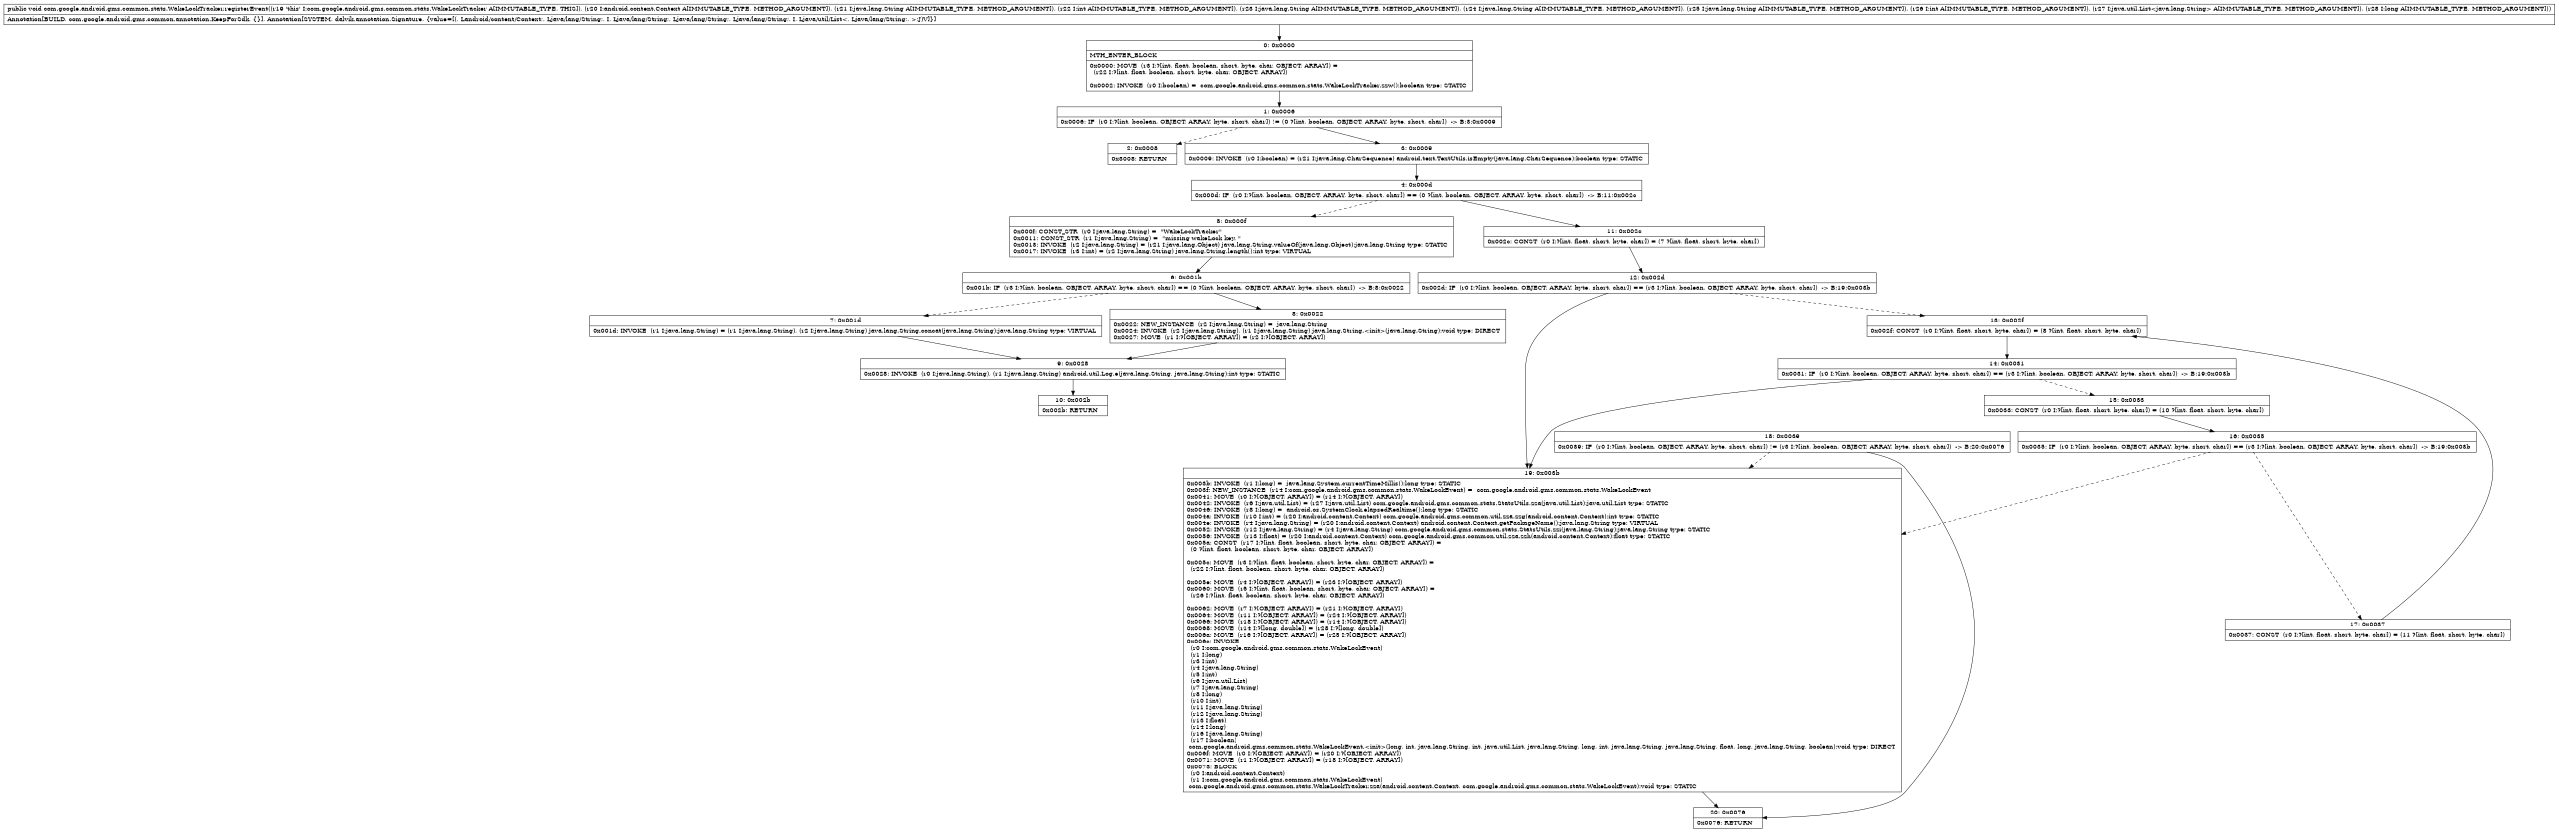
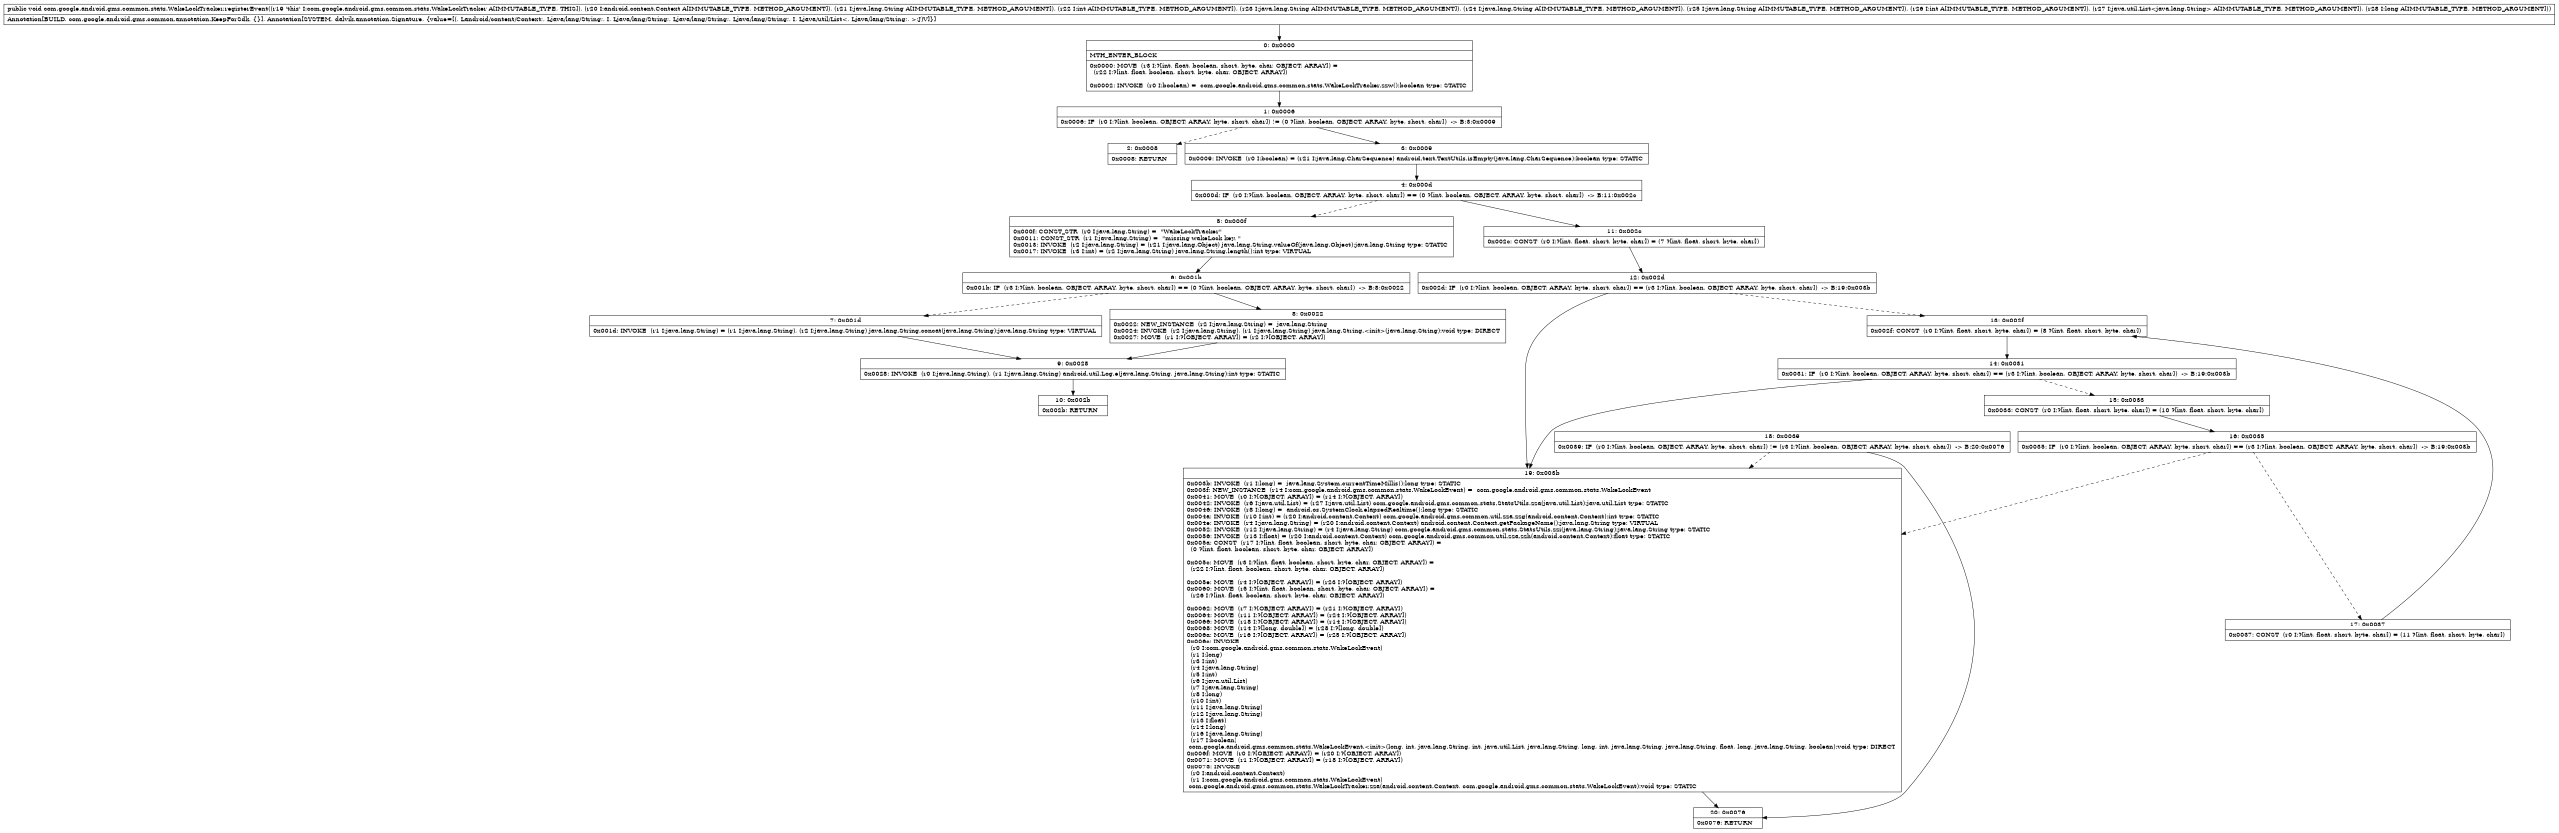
  digraph {
    node [shape=record]
    n1 [label="{0\:\ 0x0000|MTH_ENTER_BLOCK\l|0x0000: MOVE  (r3 I:?[int, float, boolean, short, byte, char, OBJECT, ARRAY]) = \l  (r22 I:?[int, float, boolean, short, byte, char, OBJECT, ARRAY])\l \l0x0002: INVOKE  (r0 I:boolean) =  com.google.android.gms.common.stats.WakeLockTracker.zzw():boolean type: STATIC \l}"]
    n2 [label="{1\:\ 0x0006|0x0006: IF  (r0 I:?[int, boolean, OBJECT, ARRAY, byte, short, char]) != (0 ?[int, boolean, OBJECT, ARRAY, byte, short, char])  \-\> B:3:0x0009 \l}"]
-   n3 [label="{2\:\ 0x0008|0x3008: RETURN   \l}"]
+   n3 [label="{2\:\ 0x0008|0x0008: RETURN   \l}"]
    n4 [label="{3\:\ 0x0009|0x0009: INVOKE  (r0 I:boolean) = (r21 I:java.lang.CharSequence) android.text.TextUtils.isEmpty(java.lang.CharSequence):boolean type: STATIC \l}"]
    n5 [label="{4\:\ 0x000d|0x000d: IF  (r0 I:?[int, boolean, OBJECT, ARRAY, byte, short, char]) == (0 ?[int, boolean, OBJECT, ARRAY, byte, short, char])  \-\> B:11:0x002c \l}"]
    n6 [label="{5\:\ 0x000f|0x000f: CONST_STR  (r0 I:java.lang.String) =  \"WakeLockTracker\" \l0x0011: CONST_STR  (r1 I:java.lang.String) =  \"missing wakeLock key. \" \l0x0013: INVOKE  (r2 I:java.lang.String) = (r21 I:java.lang.Object) java.lang.String.valueOf(java.lang.Object):java.lang.String type: STATIC \l0x0017: INVOKE  (r3 I:int) = (r2 I:java.lang.String) java.lang.String.length():int type: VIRTUAL \l}"]
    n7 [label="{11\:\ 0x002c|0x002c: CONST  (r0 I:?[int, float, short, byte, char]) = (7 ?[int, float, short, byte, char]) \l}"]
    n8 [label="{6\:\ 0x001b|0x001b: IF  (r3 I:?[int, boolean, OBJECT, ARRAY, byte, short, char]) == (0 ?[int, boolean, OBJECT, ARRAY, byte, short, char])  \-\> B:8:0x0022 \l}"]
    n9 [label="{12\:\ 0x002d|0x002d: IF  (r0 I:?[int, boolean, OBJECT, ARRAY, byte, short, char]) == (r3 I:?[int, boolean, OBJECT, ARRAY, byte, short, char])  \-\> B:19:0x003b \l}"]
    n10 [label="{7\:\ 0x001d|0x001d: INVOKE  (r1 I:java.lang.String) = (r1 I:java.lang.String), (r2 I:java.lang.String) java.lang.String.concat(java.lang.String):java.lang.String type: VIRTUAL \l}"]
    n11 [label="{8\:\ 0x0022|0x0022: NEW_INSTANCE  (r2 I:java.lang.String) =  java.lang.String \l0x0024: INVOKE  (r2 I:java.lang.String), (r1 I:java.lang.String) java.lang.String.\<init\>(java.lang.String):void type: DIRECT \l0x0027: MOVE  (r1 I:?[OBJECT, ARRAY]) = (r2 I:?[OBJECT, ARRAY]) \l}"]
    n12 [label="{9\:\ 0x0028|0x0028: INVOKE  (r0 I:java.lang.String), (r1 I:java.lang.String) android.util.Log.e(java.lang.String, java.lang.String):int type: STATIC \l}"]
    n13 [label="{10\:\ 0x002b|0x002b: RETURN   \l}"]
    n14 [label="{13\:\ 0x002f|0x002f: CONST  (r0 I:?[int, float, short, byte, char]) = (8 ?[int, float, short, byte, char]) \l}"]
-   n15 [label="{19\:\ 0x003b|0x003b: INVOKE  (r1 I:long) =  java.lang.System.currentTimeMillis():long type: STATIC \l0x003f: NEW_INSTANCE  (r14 I:com.google.android.gms.common.stats.WakeLockEvent) =  com.google.android.gms.common.stats.WakeLockEvent \l0x0041: MOVE  (r0 I:?[OBJECT, ARRAY]) = (r14 I:?[OBJECT, ARRAY]) \l0x0042: INVOKE  (r6 I:java.util.List) = (r27 I:java.util.List) com.google.android.gms.common.stats.StatsUtils.zza(java.util.List):java.util.List type: STATIC \l0x0046: INVOKE  (r8 I:long) =  android.os.SystemClock.elapsedRealtime():long type: STATIC \l0x004a: INVOKE  (r10 I:int) = (r20 I:android.content.Context) com.google.android.gms.common.util.zza.zzg(android.content.Context):int type: STATIC \l0x004e: INVOKE  (r4 I:java.lang.String) = (r20 I:android.content.Context) android.content.Context.getPackageName():java.lang.String type: VIRTUAL \l0x0052: INVOKE  (r12 I:java.lang.String) = (r4 I:java.lang.String) com.google.android.gms.common.stats.StatsUtils.zzi(java.lang.String):java.lang.String type: STATIC \l0x0056: INVOKE  (r13 I:float) = (r20 I:android.content.Context) com.google.android.gms.common.util.zza.zzh(android.content.Context):float type: STATIC \l0x005a: CONST  (r17 I:?[int, float, boolean, short, byte, char, OBJECT, ARRAY]) = \l  (0 ?[int, float, boolean, short, byte, char, OBJECT, ARRAY])\l \l0x005c: MOVE  (r3 I:?[int, float, boolean, short, byte, char, OBJECT, ARRAY]) = \l  (r22 I:?[int, float, boolean, short, byte, char, OBJECT, ARRAY])\l \l0x005e: MOVE  (r4 I:?[OBJECT, ARRAY]) = (r23 I:?[OBJECT, ARRAY]) \l0x0060: MOVE  (r5 I:?[int, float, boolean, short, byte, char, OBJECT, ARRAY]) = \l  (r26 I:?[int, float, boolean, short, byte, char, OBJECT, ARRAY])\l \l0x0062: MOVE  (r7 I:?[OBJECT, ARRAY]) = (r21 I:?[OBJECT, ARRAY]) \l0x0064: MOVE  (r11 I:?[OBJECT, ARRAY]) = (r24 I:?[OBJECT, ARRAY]) \l0x0066: MOVE  (r18 I:?[OBJECT, ARRAY]) = (r14 I:?[OBJECT, ARRAY]) \l0x0068: MOVE  (r14 I:?[long, double]) = (r28 I:?[long, double]) \l0x006a: MOVE  (r16 I:?[OBJECT, ARRAY]) = (r25 I:?[OBJECT, ARRAY]) \l0x006c: INVOKE  \l  (r0 I:com.google.android.gms.common.stats.WakeLockEvent)\l  (r1 I:long)\l  (r3 I:int)\l  (r4 I:java.lang.String)\l  (r5 I:int)\l  (r6 I:java.util.List)\l  (r7 I:java.lang.String)\l  (r8 I:long)\l  (r10 I:int)\l  (r11 I:java.lang.String)\l  (r12 I:java.lang.String)\l  (r13 I:float)\l  (r14 I:long)\l  (r16 I:java.lang.String)\l  (r17 I:boolean)\l com.google.android.gms.common.stats.WakeLockEvent.\<init\>(long, int, java.lang.String, int, java.util.List, java.lang.String, long, int, java.lang.String, java.lang.String, float, long, java.lang.String, boolean):void type: DIRECT \l0x006f: MOVE  (r0 I:?[OBJECT, ARRAY]) = (r20 I:?[OBJECT, ARRAY]) \l0x0071: MOVE  (r1 I:?[OBJECT, ARRAY]) = (r18 I:?[OBJECT, ARRAY]) \l0x0073: BLOCK  \l  (r0 I:android.content.Context)\l  (r1 I:com.google.android.gms.common.stats.WakeLockEvent)\l com.google.android.gms.common.stats.WakeLockTracker.zza(android.content.Context, com.google.android.gms.common.stats.WakeLockEvent):void type: STATIC \l}"]
+   n15 [label="{19\:\ 0x003b|0x003b: INVOKE  (r1 I:long) =  java.lang.System.currentTimeMillis():long type: STATIC \l0x003f: NEW_INSTANCE  (r14 I:com.google.android.gms.common.stats.WakeLockEvent) =  com.google.android.gms.common.stats.WakeLockEvent \l0x0041: MOVE  (r0 I:?[OBJECT, ARRAY]) = (r14 I:?[OBJECT, ARRAY]) \l0x0042: INVOKE  (r6 I:java.util.List) = (r27 I:java.util.List) com.google.android.gms.common.stats.StatsUtils.zza(java.util.List):java.util.List type: STATIC \l0x0046: INVOKE  (r8 I:long) =  android.os.SystemClock.elapsedRealtime():long type: STATIC \l0x004a: INVOKE  (r10 I:int) = (r20 I:android.content.Context) com.google.android.gms.common.util.zza.zzg(android.content.Context):int type: STATIC \l0x004e: INVOKE  (r4 I:java.lang.String) = (r20 I:android.content.Context) android.content.Context.getPackageName():java.lang.String type: VIRTUAL \l0x0052: INVOKE  (r12 I:java.lang.String) = (r4 I:java.lang.String) com.google.android.gms.common.stats.StatsUtils.zzi(java.lang.String):java.lang.String type: STATIC \l0x0056: INVOKE  (r13 I:float) = (r20 I:android.content.Context) com.google.android.gms.common.util.zza.zzh(android.content.Context):float type: STATIC \l0x005a: CONST  (r17 I:?[int, float, boolean, short, byte, char, OBJECT, ARRAY]) = \l  (0 ?[int, float, boolean, short, byte, char, OBJECT, ARRAY])\l \l0x005c: MOVE  (r3 I:?[int, float, boolean, short, byte, char, OBJECT, ARRAY]) = \l  (r22 I:?[int, float, boolean, short, byte, char, OBJECT, ARRAY])\l \l0x005e: MOVE  (r4 I:?[OBJECT, ARRAY]) = (r23 I:?[OBJECT, ARRAY]) \l0x0060: MOVE  (r5 I:?[int, float, boolean, short, byte, char, OBJECT, ARRAY]) = \l  (r26 I:?[int, float, boolean, short, byte, char, OBJECT, ARRAY])\l \l0x0062: MOVE  (r7 I:?[OBJECT, ARRAY]) = (r21 I:?[OBJECT, ARRAY]) \l0x0064: MOVE  (r11 I:?[OBJECT, ARRAY]) = (r24 I:?[OBJECT, ARRAY]) \l0x0066: MOVE  (r18 I:?[OBJECT, ARRAY]) = (r14 I:?[OBJECT, ARRAY]) \l0x0068: MOVE  (r14 I:?[long, double]) = (r28 I:?[long, double]) \l0x006a: MOVE  (r16 I:?[OBJECT, ARRAY]) = (r25 I:?[OBJECT, ARRAY]) \l0x006c: INVOKE  \l  (r0 I:com.google.android.gms.common.stats.WakeLockEvent)\l  (r1 I:long)\l  (r3 I:int)\l  (r4 I:java.lang.String)\l  (r5 I:int)\l  (r6 I:java.util.List)\l  (r7 I:java.lang.String)\l  (r8 I:long)\l  (r10 I:int)\l  (r11 I:java.lang.String)\l  (r12 I:java.lang.String)\l  (r13 I:float)\l  (r14 I:long)\l  (r16 I:java.lang.String)\l  (r17 I:boolean)\l com.google.android.gms.common.stats.WakeLockEvent.\<init\>(long, int, java.lang.String, int, java.util.List, java.lang.String, long, int, java.lang.String, java.lang.String, float, long, java.lang.String, boolean):void type: DIRECT \l0x006f: MOVE  (r0 I:?[OBJECT, ARRAY]) = (r20 I:?[OBJECT, ARRAY]) \l0x0071: MOVE  (r1 I:?[OBJECT, ARRAY]) = (r18 I:?[OBJECT, ARRAY]) \l0x0073: INVOKE  \l  (r0 I:android.content.Context)\l  (r1 I:com.google.android.gms.common.stats.WakeLockEvent)\l com.google.android.gms.common.stats.WakeLockTracker.zza(android.content.Context, com.google.android.gms.common.stats.WakeLockEvent):void type: STATIC \l}"]
    n16 [label="{14\:\ 0x0031|0x0031: IF  (r0 I:?[int, boolean, OBJECT, ARRAY, byte, short, char]) == (r3 I:?[int, boolean, OBJECT, ARRAY, byte, short, char])  \-\> B:19:0x003b \l}"]
    n17 [label="{20\:\ 0x0076|0x0076: RETURN   \l}"]
    n18 [label="{15\:\ 0x0033|0x0033: CONST  (r0 I:?[int, float, short, byte, char]) = (10 ?[int, float, short, byte, char]) \l}"]
    n19 [label="{16\:\ 0x0035|0x0035: IF  (r0 I:?[int, boolean, OBJECT, ARRAY, byte, short, char]) == (r3 I:?[int, boolean, OBJECT, ARRAY, byte, short, char])  \-\> B:19:0x003b \l}"]
    n20 [label="{17\:\ 0x0037|0x0037: CONST  (r0 I:?[int, float, short, byte, char]) = (11 ?[int, float, short, byte, char]) \l}"]
    n21 [label="{18\:\ 0x0039|0x0039: IF  (r0 I:?[int, boolean, OBJECT, ARRAY, byte, short, char]) != (r3 I:?[int, boolean, OBJECT, ARRAY, byte, short, char])  \-\> B:20:0x0076 \l}"]
    n22 [label="{public void com.google.android.gms.common.stats.WakeLockTracker.registerEvent((r19 'this' I:com.google.android.gms.common.stats.WakeLockTracker A[IMMUTABLE_TYPE, THIS]), (r20 I:android.content.Context A[IMMUTABLE_TYPE, METHOD_ARGUMENT]), (r21 I:java.lang.String A[IMMUTABLE_TYPE, METHOD_ARGUMENT]), (r22 I:int A[IMMUTABLE_TYPE, METHOD_ARGUMENT]), (r23 I:java.lang.String A[IMMUTABLE_TYPE, METHOD_ARGUMENT]), (r24 I:java.lang.String A[IMMUTABLE_TYPE, METHOD_ARGUMENT]), (r25 I:java.lang.String A[IMMUTABLE_TYPE, METHOD_ARGUMENT]), (r26 I:int A[IMMUTABLE_TYPE, METHOD_ARGUMENT]), (r27 I:java.util.List\<java.lang.String\> A[IMMUTABLE_TYPE, METHOD_ARGUMENT]), (r28 I:long A[IMMUTABLE_TYPE, METHOD_ARGUMENT]))  | Annotation[BUILD, com.google.android.gms.common.annotation.KeepForSdk, \{\}], Annotation[SYSTEM, dalvik.annotation.Signature, \{value=[(, Landroid\/content\/Context;, Ljava\/lang\/String;, I, Ljava\/lang\/String;, Ljava\/lang\/String;, Ljava\/lang\/String;, I, Ljava\/util\/List\<, Ljava\/lang\/String;, \>;J)V]\}]\l}"]
    n1 -> n2
    n2 -> n3 [style=dashed]
    n2 -> n4
    n4 -> n5
    n5 -> n6 [style=dashed]
    n5 -> n7
    n6 -> n8
    n7 -> n9
    n8 -> n10 [style=dashed]
    n8 -> n11
    n9 -> n14 [style=dashed]
    n9 -> n15
    n10 -> n12
    n11 -> n12
    n12 -> n13
    n14 -> n16
    n15 -> n17
    n16 -> n15
    n16 -> n18 [style=dashed]
    n18 -> n19
    n19 -> n15 [style=dashed]
    n19 -> n20 [style=dashed]
    n20 -> n14
    n21 -> n15 [style=dashed]
    n21 -> n17
    n22 -> n1
  }
